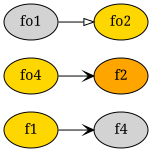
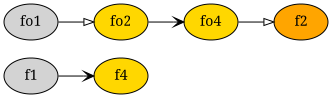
  strict digraph {
    fontname="Noto Serif"
    rankdir=LR
    node [fillcolor=gold fontname="Noto Serif" style=filled]
    edge [arrowhead=vee fontname="Noto Serif" weight=2]
-   f1
-   f4 [fillcolor=lightgrey]
+   f1 [fillcolor=lightgrey]
+   f4
    f2 [fillcolor=orange]
    fo4
    fo2
    fo1 [fillcolor=lightgrey]
    f1 -> f4
-   fo4 -> f2
+   fo4 -> f2 [arrowhead=onormal]
+   fo2 -> fo4
    fo1 -> fo2 [arrowhead=onormal]
  }
